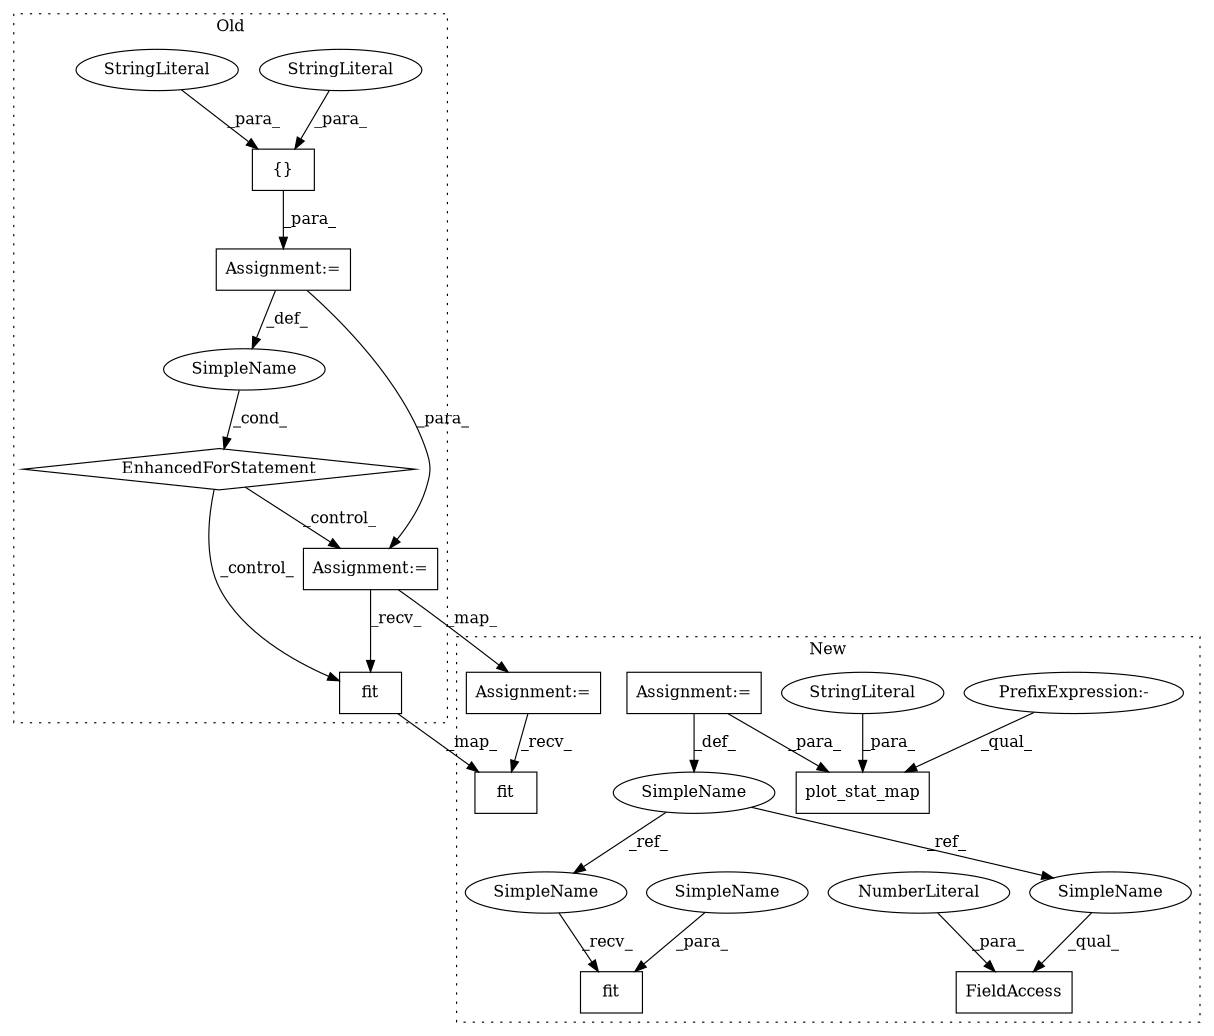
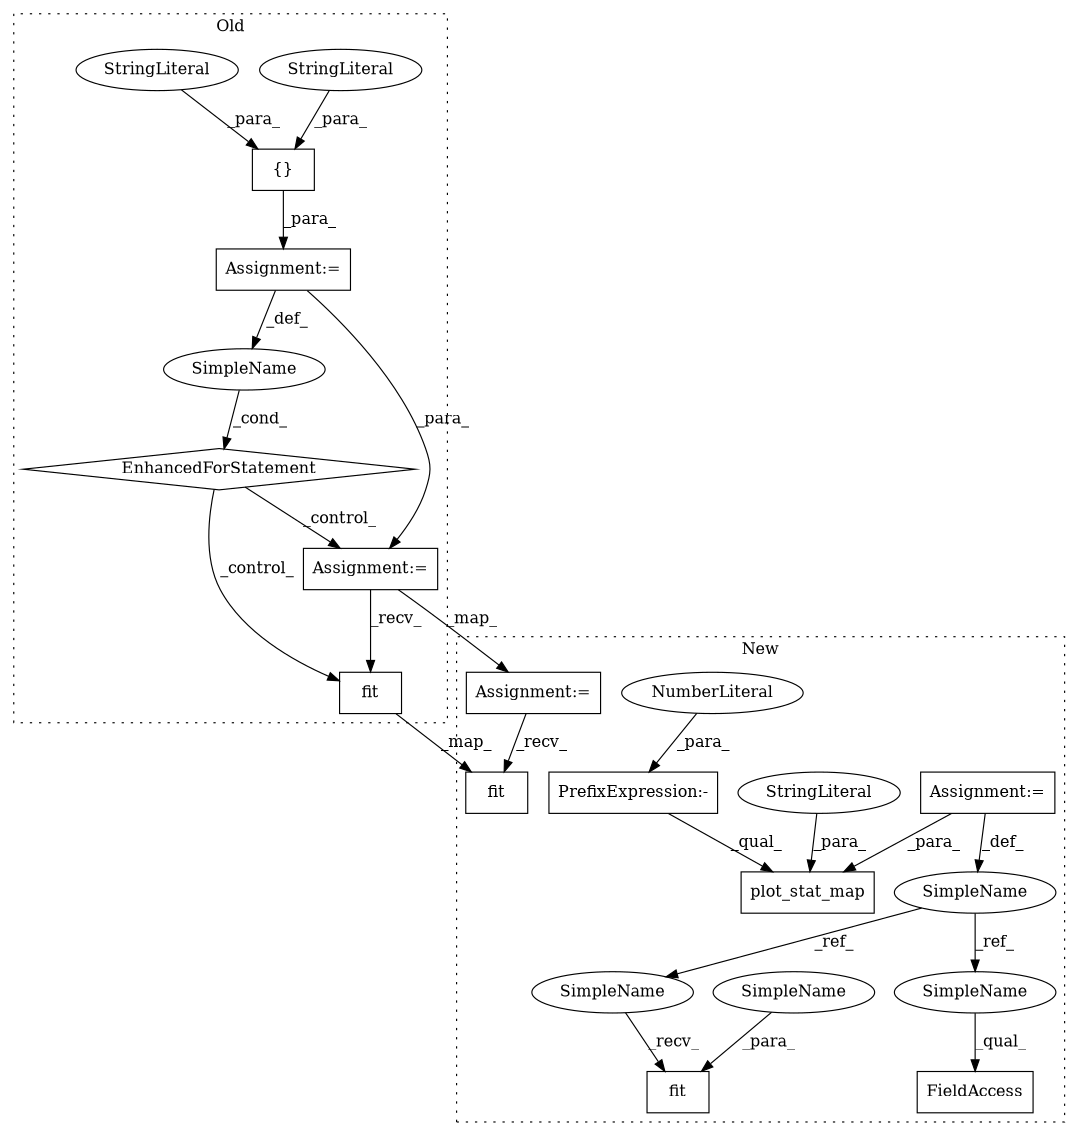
  digraph {
    node [a=42 l=1 s="587,666" shape=box]
    n1 [a=4 l="1,1" label="{}" s="534,557"]
    n2 [a=70 l="53,2" label=EnhancedForStatement shape=diamond]
    n3 [a=7 l="53,2" label="Assignment:="]
    n4 [a=45 l=7 label=StringLiteral s=550 shape=ellipse]
    n5 [a=45 l=14 label=StringLiteral s=535 shape=ellipse]
    n6 [a=32 l="4,1" label=fit s="749,756"]
    n7 [l=7 label=SimpleName s=647 shape=ellipse]
    n8 [a=7 label="Assignment:=" s=683]
    n9 [a=32 l="14,1" label=plot_stat_map s="775,846"]
    n10 [a=45 l=4 label=StringLiteral s=825 shape=ellipse]
    n11 [a=7 label="Assignment:=" s=676]
    n12 [a=32 l="4,1" label=fit s="761,768"]
    n13 [a=32 l="4,1" label=fit s="577,584"]
    n14 [a=22 l=17 label=FieldAccess s=798]
    n15 [l=7 label=SimpleName s=690 shape=ellipse]
-   n16 [a=38 label="PrefixExpression:-" s=843 shape=ellipse]
+   n16 [a=38 label="PrefixExpression:-" s=843]
    n17 [a=34 label=NumberLiteral s=844 shape=ellipse]
    n18 [a=7 label="Assignment:=" s=513]
    n19 [label=SimpleName s=765 shape=ellipse]
    n20 [l=7 label=SimpleName s=753 shape=ellipse]
    n21 [l=7 label=SimpleName s=798 shape=ellipse]
    subgraph cluster_1 {
      label=Old
      style=dotted
      n1
      n2
      n3
      n4
      n5
      n6
      n7
      n8
    }
    subgraph cluster_2 {
      label=New
      style=dotted
      n9
      n10
      n11
      n12
      n13
      n14
      n15
      n16
      n17
      n18
      n19
      n20
      n21
    }
    n1 -> n3 [label=_para_]
    n2 -> n6 [label=_control_]
    n2 -> n8 [label=_control_]
    n3 -> n7 [label=_def_]
    n3 -> n8 [label=_para_]
    n4 -> n1 [label=_para_]
    n5 -> n1 [label=_para_]
    n6 -> n13 [label=_map_]
    n7 -> n2 [label=_cond_]
    n8 -> n6 [label=_recv_]
    n8 -> n18 [label=_map_]
    n10 -> n9 [label=_para_]
    n11 -> n9 [label=_para_]
    n11 -> n15 [label=_def_]
    n15 -> n20 [label=_ref_]
    n15 -> n21 [label=_ref_]
    n16 -> n9 [label=_qual_]
-   n17 -> n14 [label=_para_]
+   n17 -> n16 [label=_para_]
    n18 -> n13 [label=_recv_]
    n19 -> n12 [label=_para_]
    n20 -> n12 [label=_recv_]
    n21 -> n14 [label=_qual_]
  }
